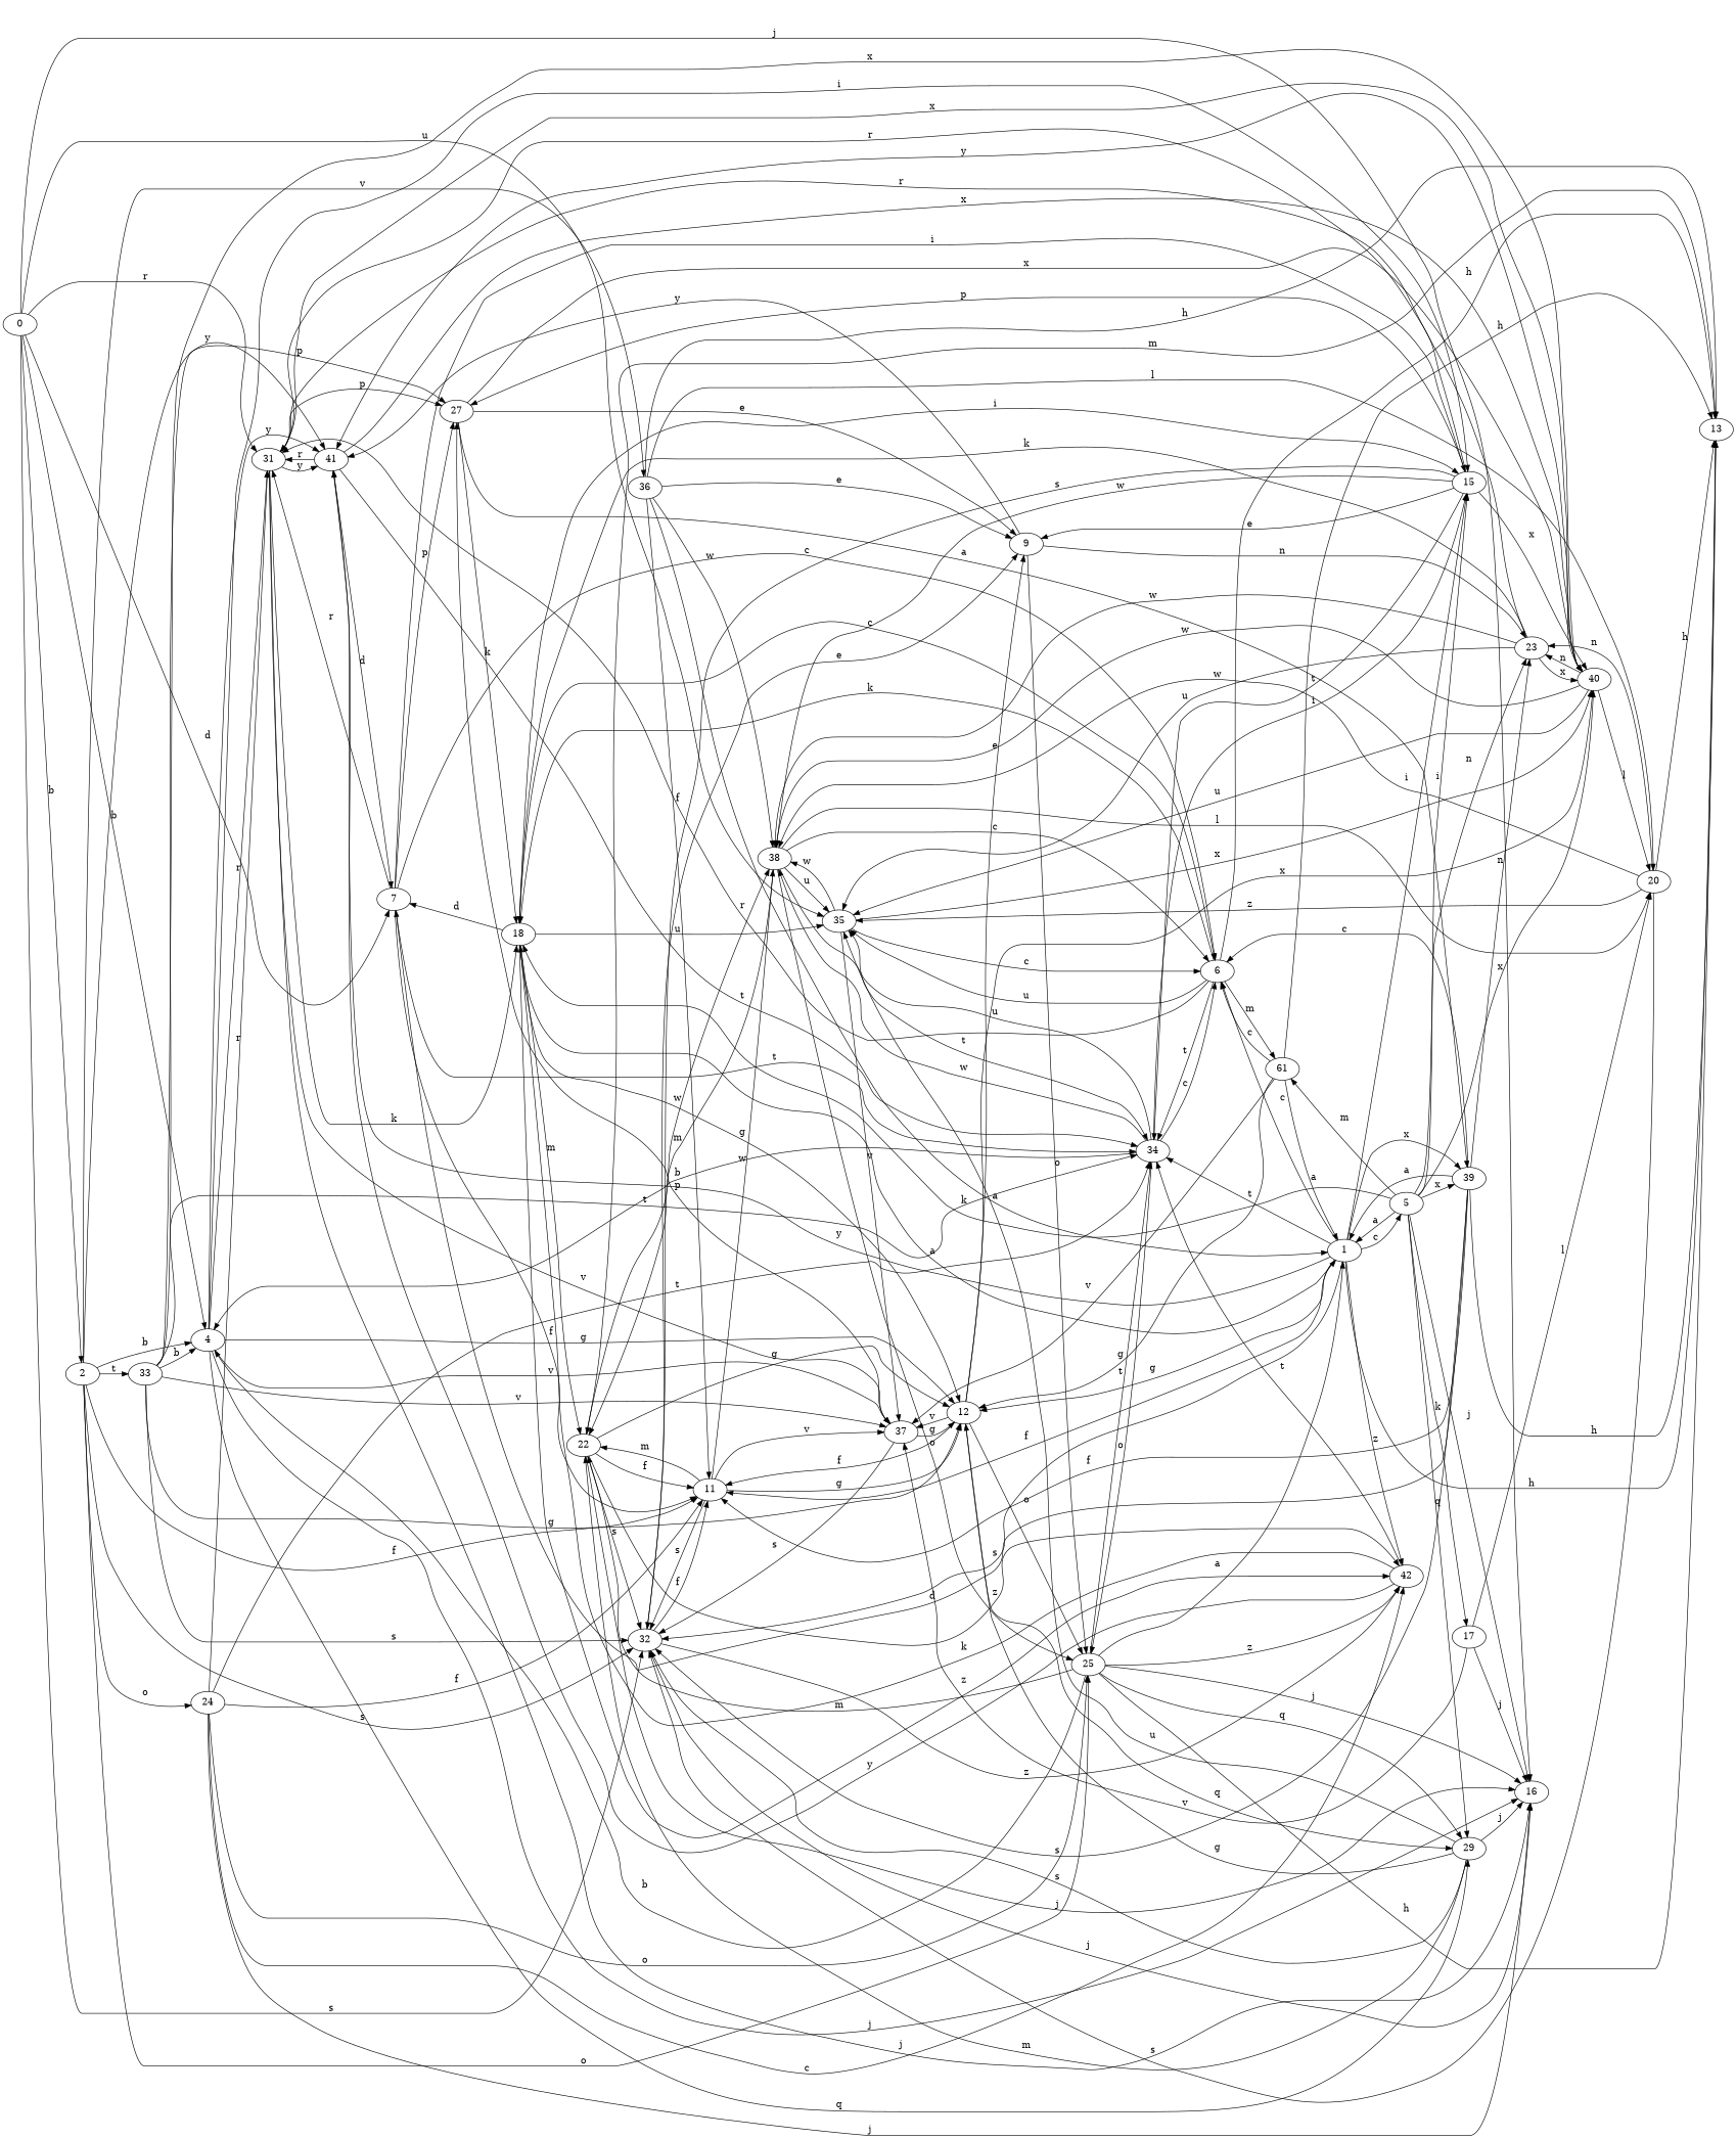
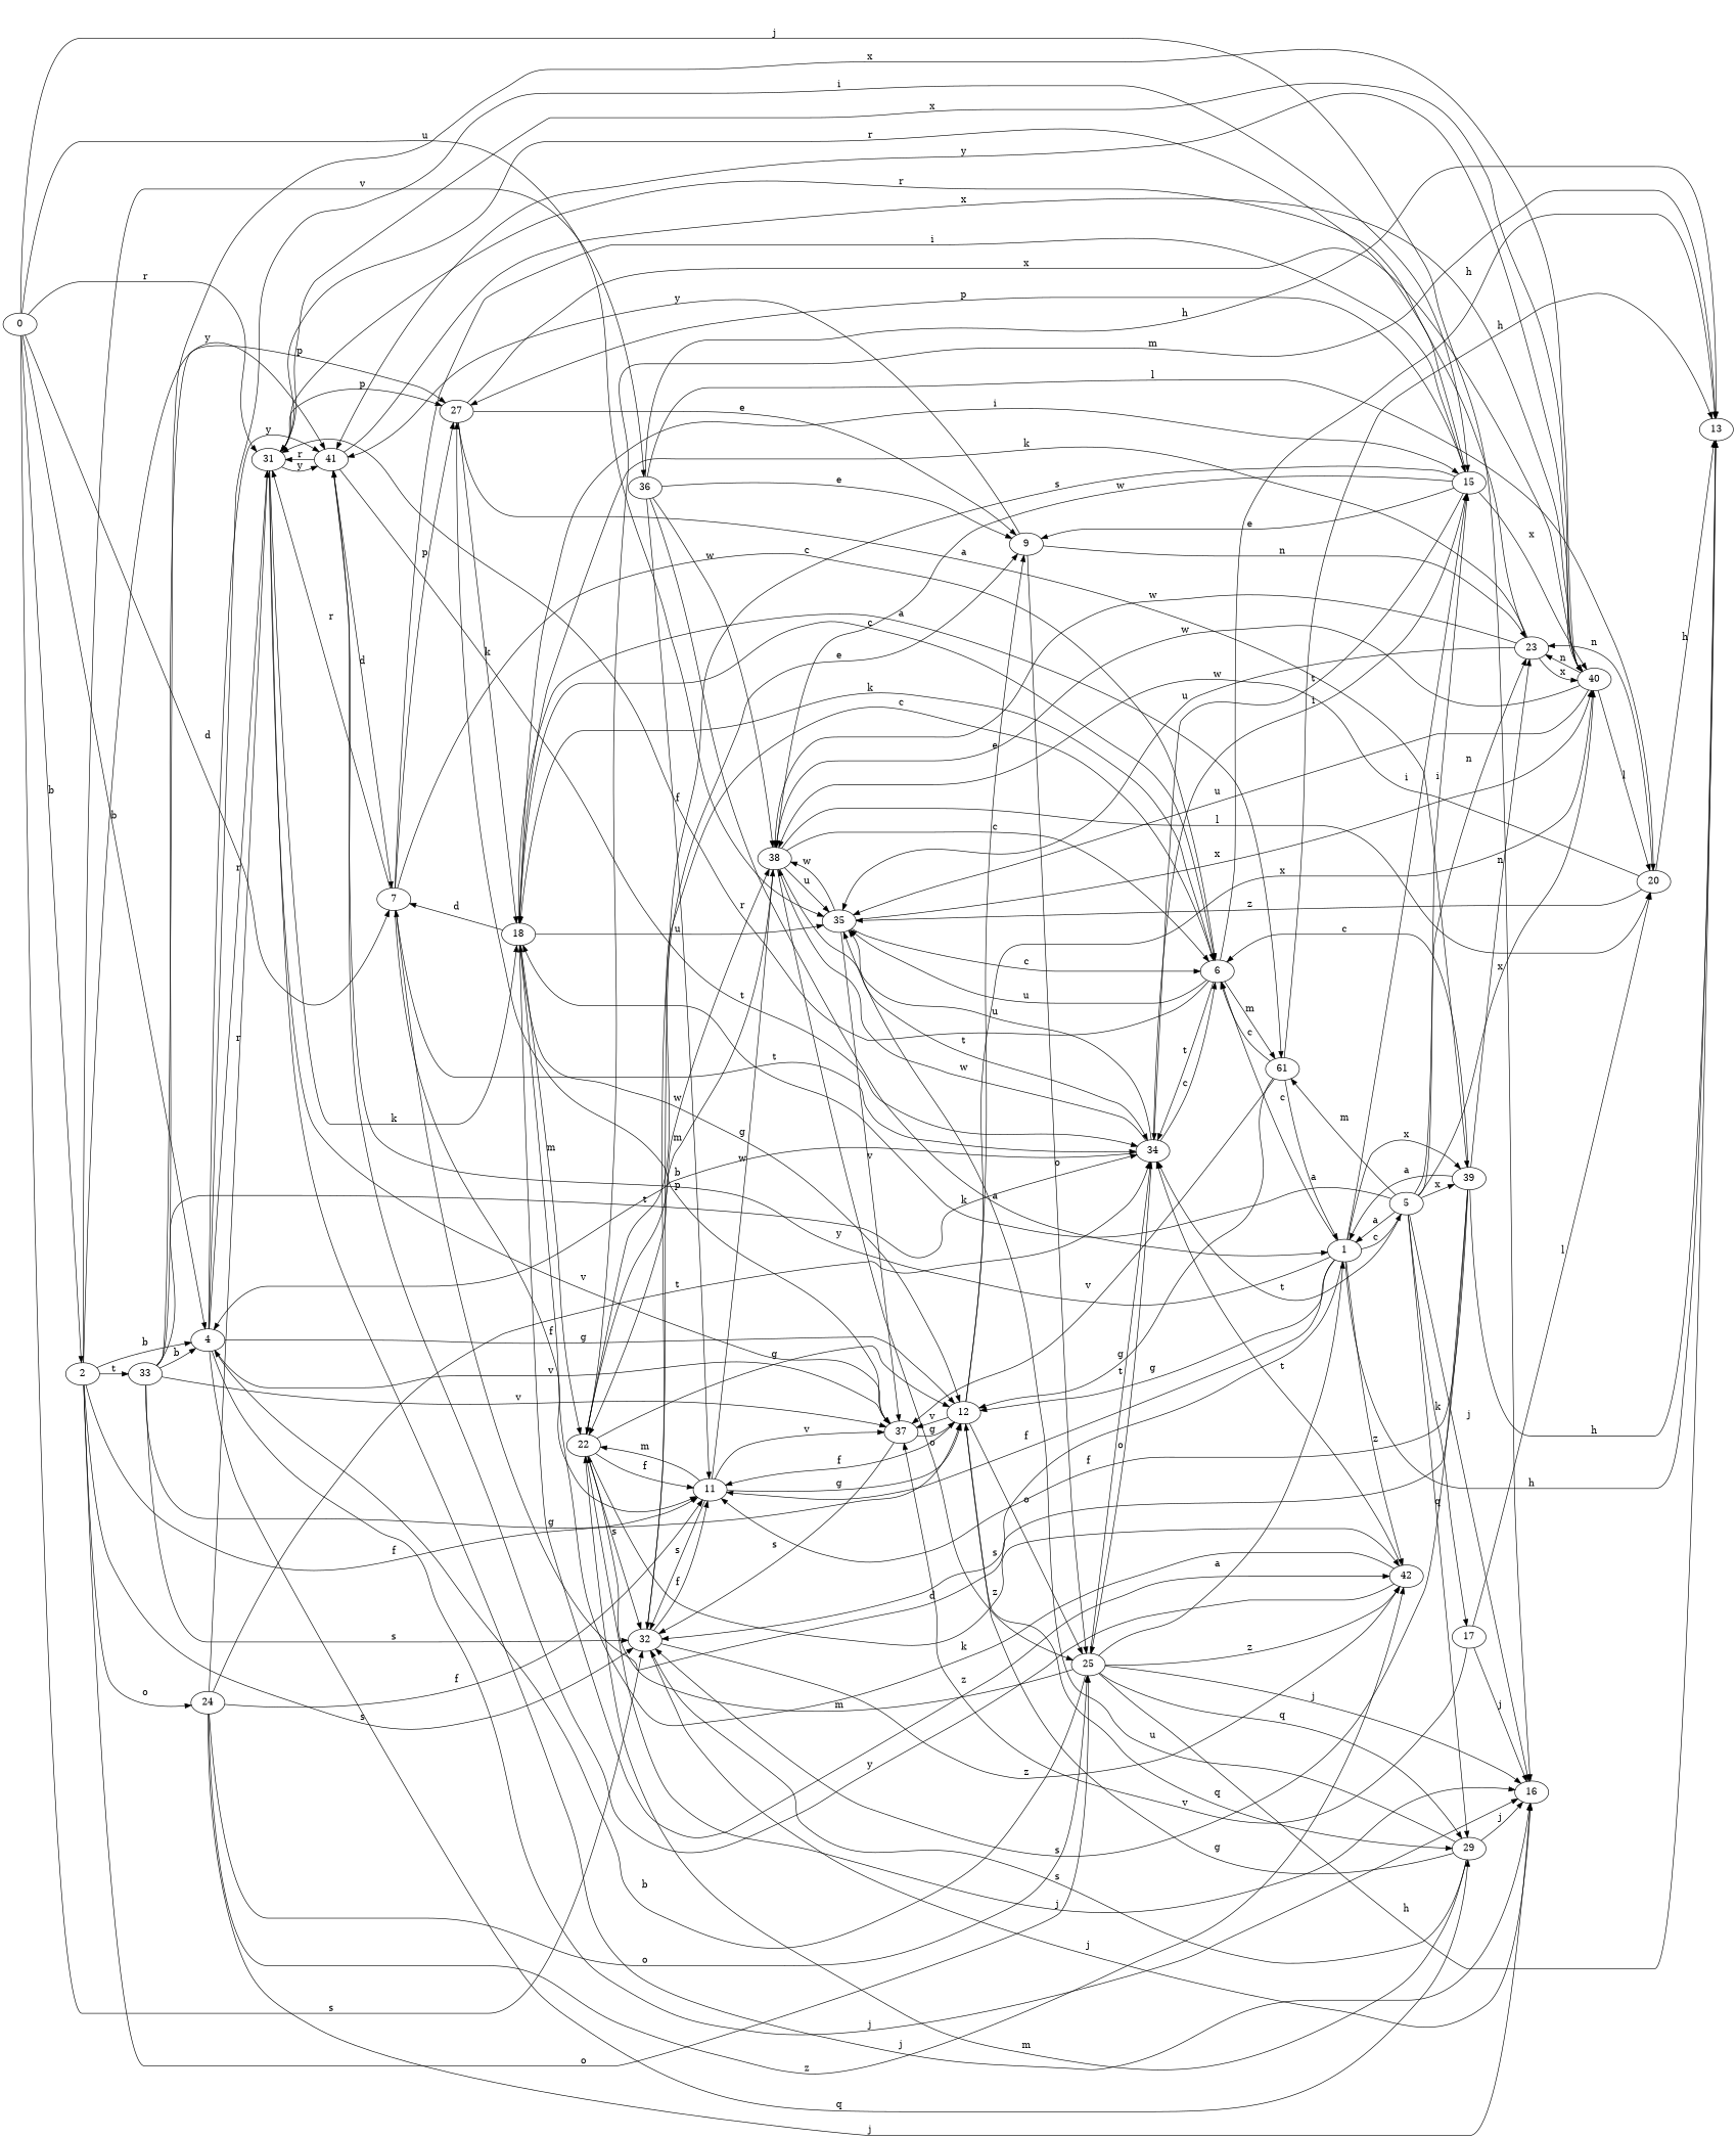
  strict digraph {
    rankdir=LR
    0
    2
    4
    7
    16
    31
    32
    35
    11
    41
    24
    25
    33
    36
    12
    15
    29
    37
    6
    34
    27
    18
    40
    42
    9
    38
    1
    5
    13
    39
    17
    n32 [label=61]
    23
    22
    20
    0 -> 2 [label=b]
    0 -> 4 [label=b]
    0 -> 7 [label=d]
    0 -> 16 [label=j]
    0 -> 31 [label=r]
    0 -> 32 [label=s]
    0 -> 35 [label=u]
    2 -> 4 [label=b]
    2 -> 32 [label=s]
    2 -> 11 [label=f]
    2 -> 41 [label=y]
    2 -> 24 [label=o]
    2 -> 25 [label=o]
    2 -> 33 [label=t]
    2 -> 36 [label=v]
    4 -> 16 [label=j]
    4 -> 31 [label=r]
    4 -> 41 [label=y]
    4 -> 12 [label=g]
    4 -> 15 [label=i]
    4 -> 29 [label=q]
    4 -> 37 [label=v]
    7 -> 31 [label=r]
    7 -> 11 [label=f]
    7 -> 15 [label=i]
    7 -> 6 [label=c]
    7 -> 34 [label=t]
    7 -> 27 [label=p]
    31 -> 16 [label=j]
    31 -> 41 [label=y]
    31 -> 37 [label=v]
    31 -> 27 [label=p]
    31 -> 18 [label=k]
    31 -> 40 [label=x]
    32 -> 16 [label=j]
    32 -> 11 [label=f]
    32 -> 42 [label=z]
    32 -> 9 [label=e]
    35 -> 37 [label=v]
    35 -> 6 [label=c]
    35 -> 40 [label=x]
    35 -> 38 [label=w]
    11 -> 32 [label=s]
    11 -> 12 [label=g]
    11 -> 37 [label=v]
    11 -> 38 [label=w]
    11 -> 22 [label=m]
    41 -> 7 [label=d]
    41 -> 31 [label=r]
    41 -> 34 [label=t]
    41 -> 40 [label=x]
    24 -> 16 [label=j]
    24 -> 31 [label=r]
    24 -> 11 [label=f]
    24 -> 25 [label=o]
    24 -> 34 [label=t]
-   24 -> 42 [label=c]
+   24 -> 42 [label=z]
    25 -> 4 [label=b]
    25 -> 16 [label=j]
    25 -> 29 [label=q]
    25 -> 34 [label=t]
    25 -> 42 [label=z]
    25 -> 1 [label=a]
    25 -> 13 [label=h]
    25 -> 22 [label=m]
    33 -> 4 [label=b]
    33 -> 32 [label=s]
    33 -> 12 [label=g]
    33 -> 37 [label=v]
    33 -> 34 [label=t]
    33 -> 27 [label=p]
    33 -> 40 [label=x]
    36 -> 11 [label=f]
    36 -> 9 [label=e]
    36 -> 38 [label=w]
    36 -> 1 [label=a]
    36 -> 13 [label=h]
    36 -> 20 [label=l]
    12 -> 11 [label=f]
    12 -> 25 [label=o]
    12 -> 29 [label=q]
    12 -> 37 [label=v]
    12 -> 40 [label=x]
    12 -> 9 [label=e]
    15 -> 31 [label=r]
    15 -> 32 [label=s]
    15 -> 34 [label=t]
    15 -> 27 [label=p]
    15 -> 40 [label=x]
    15 -> 9 [label=e]
    15 -> 38 [label=w]
    29 -> 16 [label=j]
    29 -> 32 [label=s]
    29 -> 35 [label=u]
    29 -> 12 [label=g]
    29 -> 22 [label=m]
    37 -> 32 [label=s]
    37 -> 12 [label=g]
    37 -> 27 [label=p]
    6 -> 31 [label=r]
    6 -> 35 [label=u]
    6 -> 34 [label=t]
    6 -> 18 [label=k]
    6 -> 13 [label=h]
    6 -> n32 [label=m]
    34 -> 4 [label=b]
    34 -> 35 [label=u]
    34 -> 25 [label=o]
    34 -> 15 [label=i]
    34 -> 6 [label=c]
    34 -> 38 [label=w]
    27 -> 18 [label=k]
    27 -> 40 [label=x]
    27 -> 9 [label=e]
    27 -> 39 [label=a]
    18 -> 7 [label=d]
    18 -> 35 [label=u]
    18 -> 12 [label=g]
    18 -> 15 [label=i]
    18 -> 6 [label=c]
    18 -> 42 [label=z]
-   18 -> 1 [label=a]
+   18 -> n32 [label=a]
    18 -> 22 [label=m]
    40 -> 35 [label=u]
    40 -> 41 [label=y]
    40 -> 38 [label=w]
    40 -> 23 [label=n]
    40 -> 20 [label=l]
    42 -> 41 [label=y]
    42 -> 34 [label=t]
    42 -> 18 [label=k]
    9 -> 41 [label=y]
    9 -> 25 [label=o]
    9 -> 23 [label=n]
    38 -> 35 [label=u]
    38 -> 25 [label=o]
    38 -> 6 [label=c]
    38 -> 34 [label=t]
    38 -> 22 [label=m]
    38 -> 20 [label=l]
    1 -> 32 [label=s]
    1 -> 11 [label=f]
    1 -> 41 [label=y]
    1 -> 12 [label=g]
    1 -> 15 [label=i]
    1 -> 6 [label=c]
    1 -> 42 [label=z]
    1 -> 5 [label=c]
    1 -> 13 [label=h]
    1 -> 39 [label=x]
    5 -> 16 [label=j]
    5 -> 15 [label=i]
    5 -> 29 [label=q]
-   1 -> 34 [label=t]
+   5 -> 34 [label=t]
    5 -> 18 [label=k]
    5 -> 40 [label=x]
    5 -> 1 [label=a]
    5 -> 39 [label=x]
    5 -> 17 [label=k]
    5 -> n32 [label=m]
    5 -> 23 [label=n]
    13 -> 22 [label=m]
    39 -> 7 [label=d]
    39 -> 32 [label=s]
    39 -> 11 [label=f]
    39 -> 6 [label=c]
    39 -> 1 [label=a]
    39 -> 13 [label=h]
    39 -> 23 [label=n]
    17 -> 16 [label=j]
    17 -> 37 [label=v]
    17 -> 20 [label=l]
    n32 -> 12 [label=g]
    n32 -> 37 [label=v]
    n32 -> 6 [label=c]
    n32 -> 1 [label=a]
    n32 -> 13 [label=h]
    23 -> 31 [label=r]
    23 -> 35 [label=u]
    23 -> 18 [label=k]
    23 -> 40 [label=x]
    23 -> 38 [label=w]
    22 -> 16 [label=j]
    22 -> 32 [label=s]
    22 -> 11 [label=f]
    22 -> 12 [label=g]
+   22 -> 6 [label=c]
    22 -> 42 [label=z]
    22 -> 38 [label=w]
-   20 -> 32 [label=s]
    20 -> 35 [label=z]
    20 -> 38 [label=w]
    20 -> 13 [label=h]
    20 -> 23 [label=n]
  }
